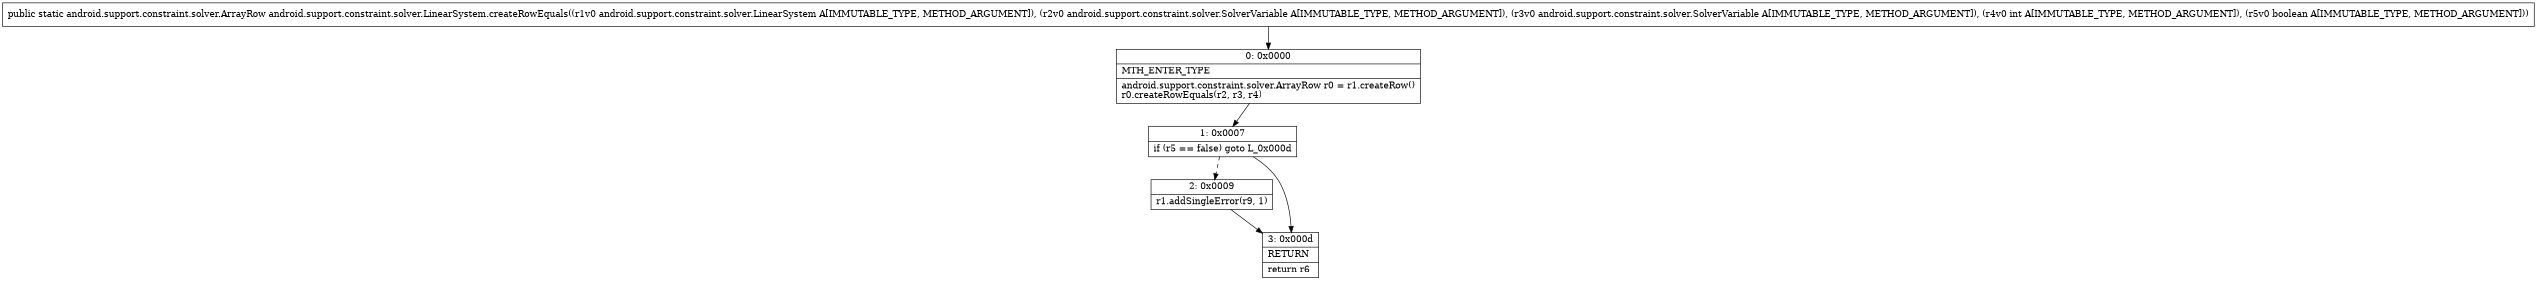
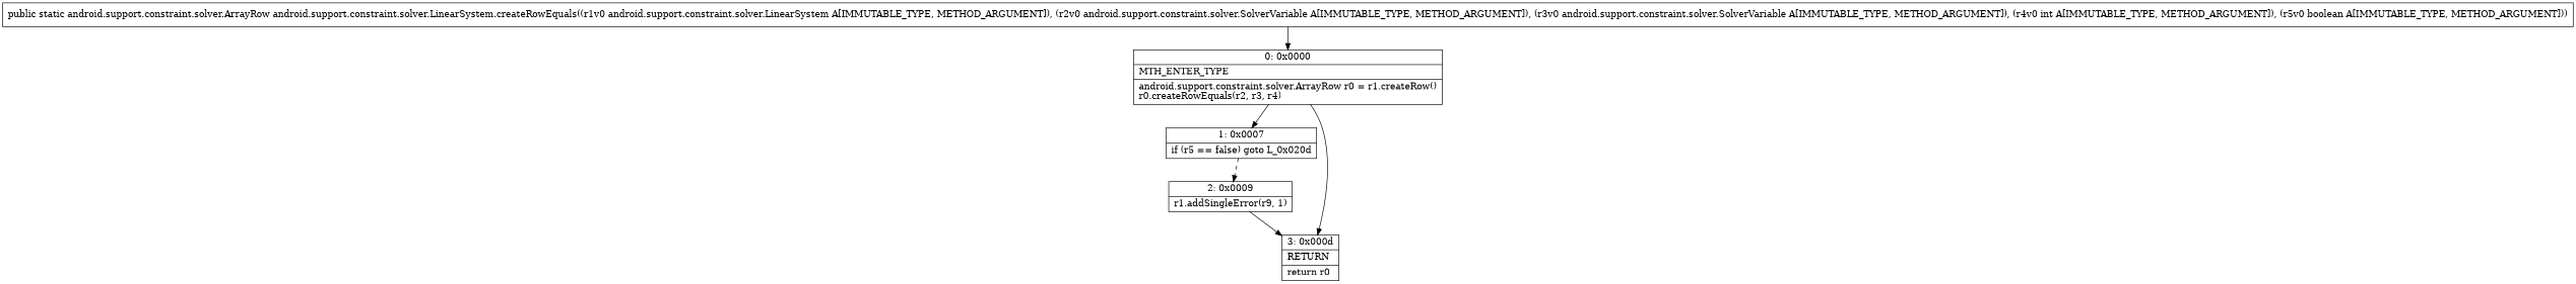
  digraph {
    node [shape=record]
    n1 [label="{0\:\ 0x0000|MTH_ENTER_TYPE\l|android.support.constraint.solver.ArrayRow r0 = r1.createRow()\lr0.createRowEquals(r2, r3, r4)\l}"]
-   n2 [label="{1\:\ 0x0007|if (r5 == false) goto L_0x000d\l}"]
+   n2 [label="{1\:\ 0x0007|if (r5 == false) goto L_0x020d\l}"]
    n3 [label="{2\:\ 0x0009|r1.addSingleError(r9, 1)\l}"]
-   n4 [label="{3\:\ 0x000d|RETURN\l|return r6\l}"]
+   n4 [label="{3\:\ 0x000d|RETURN\l|return r0\l}"]
    n5 [label="{public static android.support.constraint.solver.ArrayRow android.support.constraint.solver.LinearSystem.createRowEquals((r1v0 android.support.constraint.solver.LinearSystem A[IMMUTABLE_TYPE, METHOD_ARGUMENT]), (r2v0 android.support.constraint.solver.SolverVariable A[IMMUTABLE_TYPE, METHOD_ARGUMENT]), (r3v0 android.support.constraint.solver.SolverVariable A[IMMUTABLE_TYPE, METHOD_ARGUMENT]), (r4v0 int A[IMMUTABLE_TYPE, METHOD_ARGUMENT]), (r5v0 boolean A[IMMUTABLE_TYPE, METHOD_ARGUMENT])) }"]
    n1 -> n2
    n2 -> n3 [style=dashed]
-   n2 -> n4
+   n1 -> n4
    n3 -> n4
    n5 -> n1
  }
